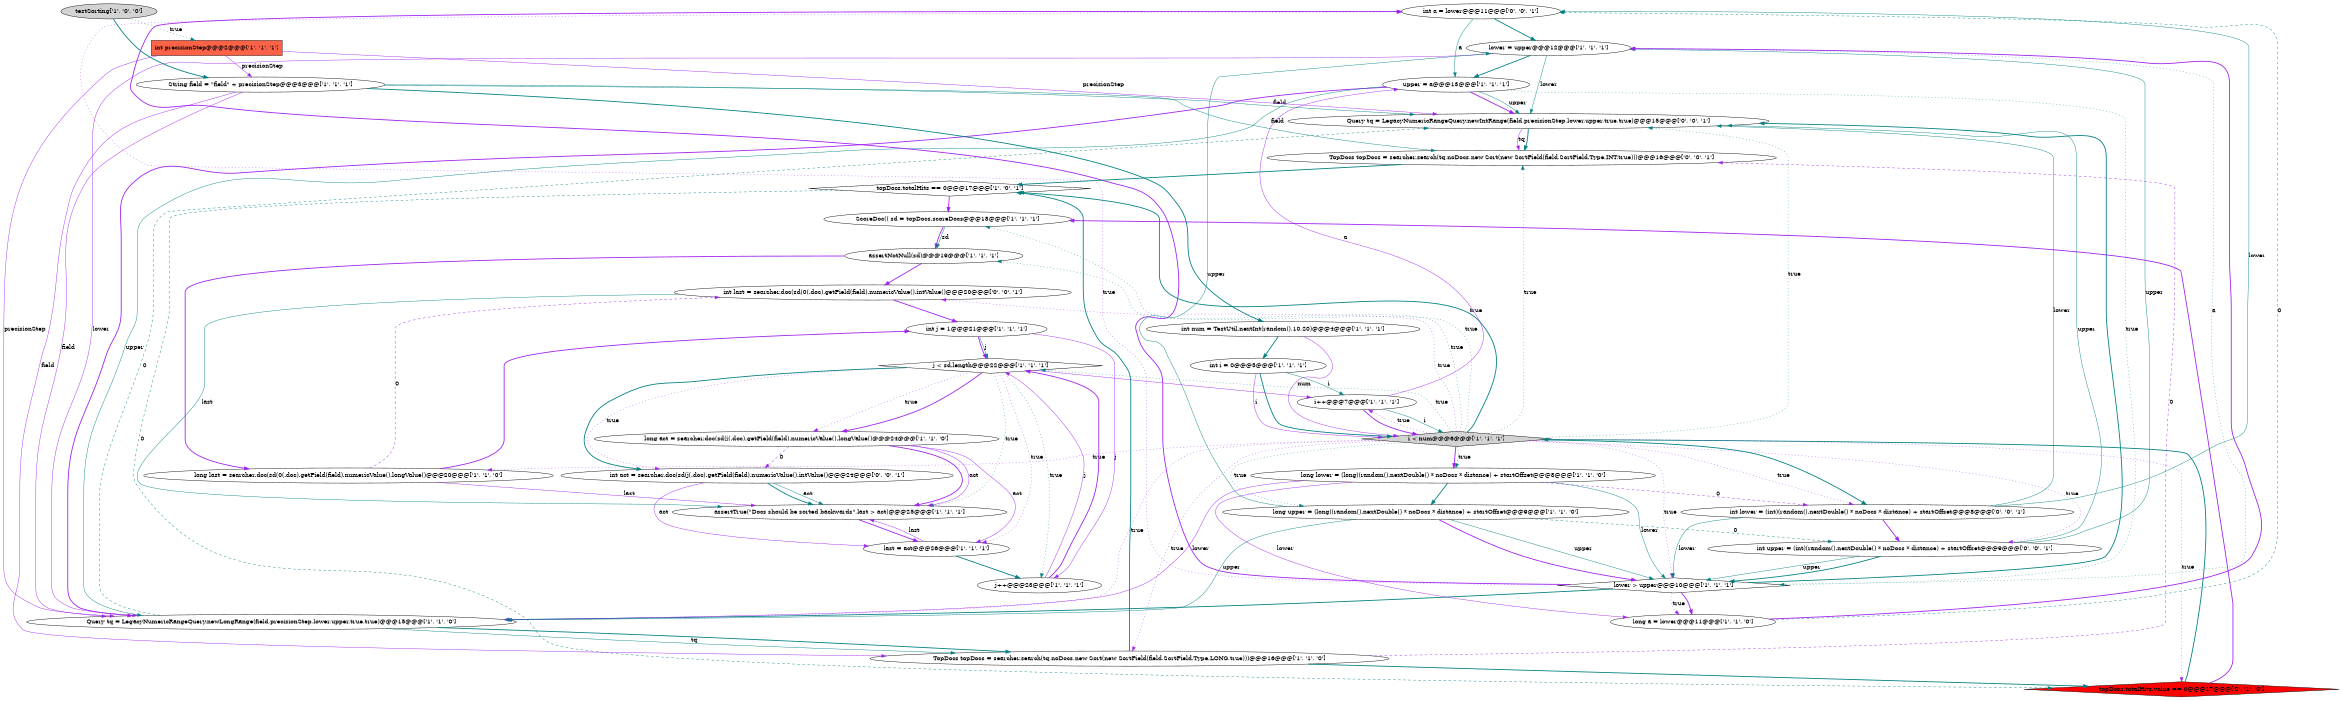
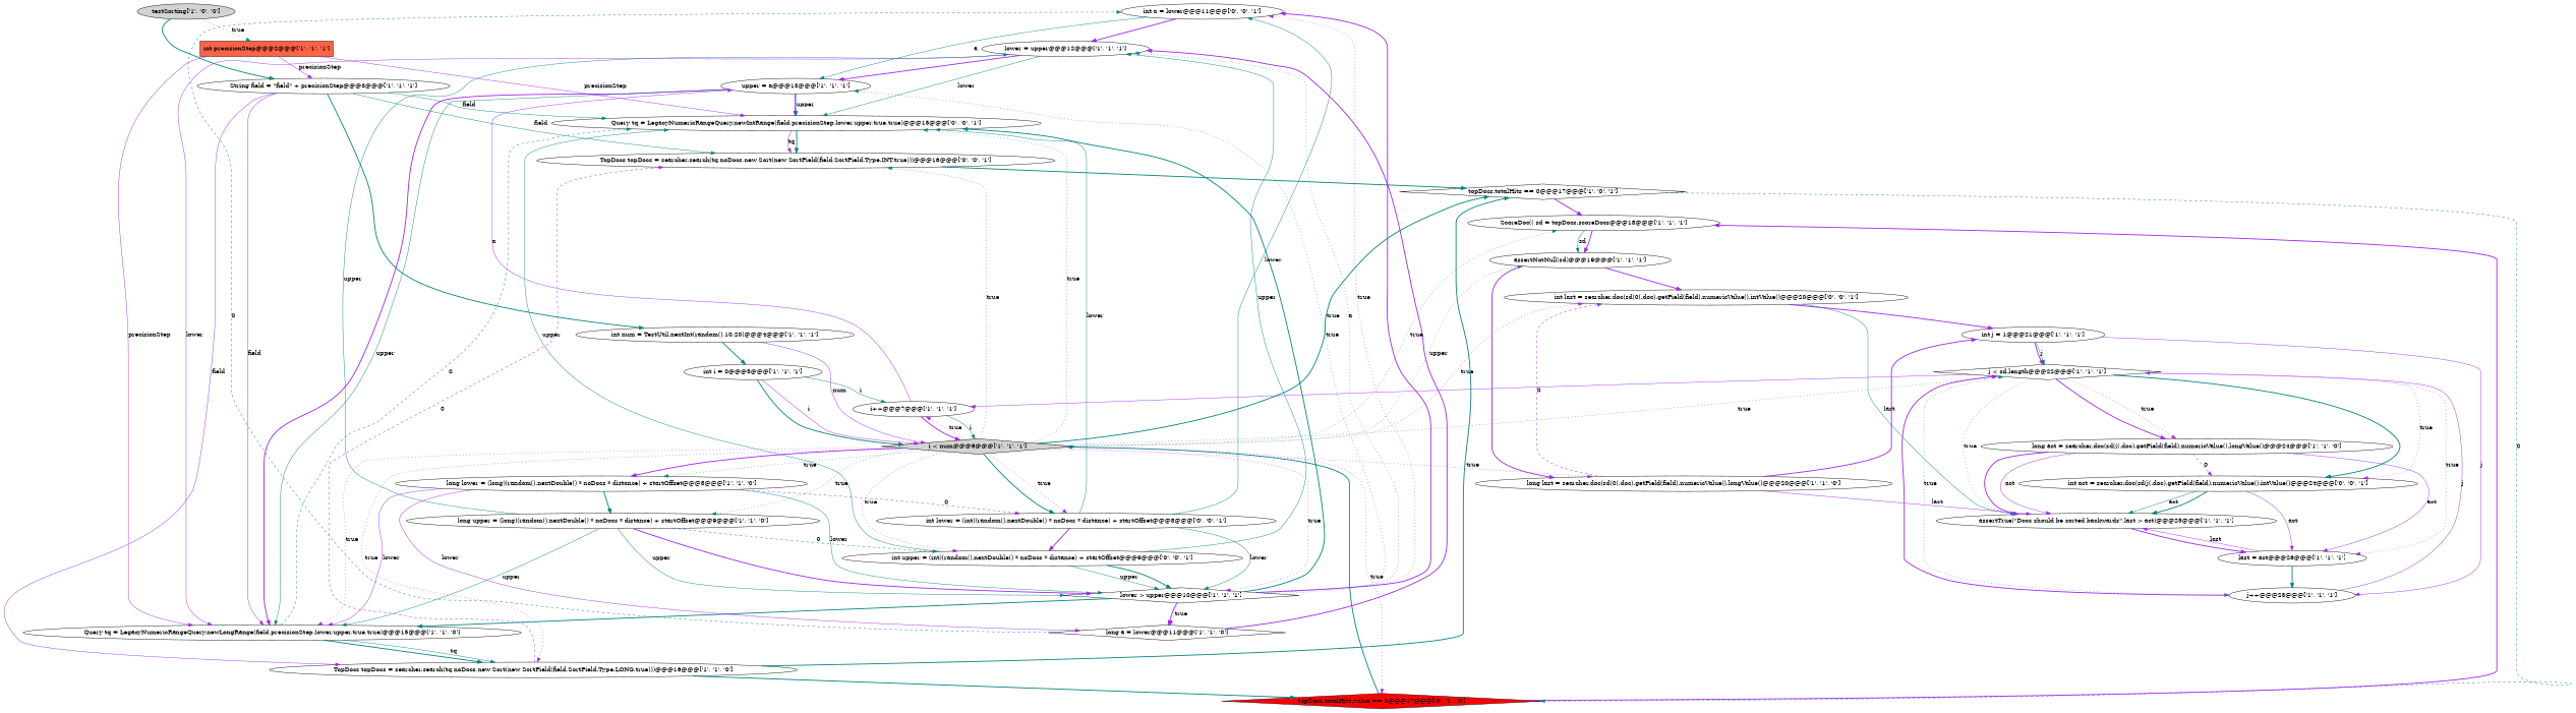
  digraph {
    node [fillcolor=white shape=ellipse style=filled]
    edge [color=teal style=solid]
    n1 [label="int a = lower@@@11@@@['0', '0', '1']"]
    n2 [label="lower = upper@@@12@@@['1', '1', '1']"]
    n3 [label="upper = a@@@13@@@['1', '1', '1']"]
    n4 [label="Query tq = LegacyNumericRangeQuery.newIntRange(field,precisionStep,lower,upper,true,true)@@@15@@@['0', '0', '1']"]
    n5 [label="Query tq = LegacyNumericRangeQuery.newLongRange(field,precisionStep,lower,upper,true,true)@@@15@@@['1', '1', '0']"]
    n6 [label="int upper = (int)(random().nextDouble() * noDocs * distance) + startOffset@@@9@@@['0', '0', '1']"]
    n7 [label="lower > upper@@@10@@@['1', '1', '1']" shape=diamond]
    n8 [label="TopDocs topDocs = searcher.search(tq,noDocs,new Sort(new SortField(field,SortField.Type.INT,true)))@@@16@@@['0', '0', '1']"]
-   n9 [label="long a = lower@@@11@@@['1', '1', '0']"]
+   n9 [label="long a = lower@@@11@@@['1', '1', '0']" shape=diamond]
    n10 [label="topDocs.totalHits == 0@@@17@@@['1', '0', '1']" shape=diamond]
    n11 [label="ScoreDoc(( sd = topDocs.scoreDocs@@@18@@@['1', '1', '1']"]
    n12 [fillcolor=red label="topDocs.totalHits.value == 0@@@17@@@['0', '1', '0']" shape=diamond]
    n13 [fillcolor=lightgray label="i < num@@@6@@@['1', '1', '1']" shape=diamond]
    n14 [label="i++@@@7@@@['1', '1', '1']"]
    n15 [label="int last = searcher.doc(sd(0(.doc).getField(field).numericValue().intValue()@@@20@@@['0', '0', '1']"]
    n16 [label="long lower = (long)(random().nextDouble() * noDocs * distance) + startOffset@@@8@@@['1', '1', '0']"]
    n17 [label="TopDocs topDocs = searcher.search(tq,noDocs,new Sort(new SortField(field,SortField.Type.LONG,true)))@@@16@@@['1', '1', '0']"]
    n18 [label="long upper = (long)(random().nextDouble() * noDocs * distance) + startOffset@@@9@@@['1', '1', '0']"]
    n19 [label="j < sd.length@@@22@@@['1', '1', '1']" shape=diamond]
    n20 [label="assertNotNull(sd)@@@19@@@['1', '1', '1']"]
    n21 [label="long last = searcher.doc(sd(0(.doc).getField(field).numericValue().longValue()@@@20@@@['1', '1', '0']"]
    n22 [label="int lower = (int)(random().nextDouble() * noDocs * distance) + startOffset@@@8@@@['0', '0', '1']"]
    n23 [label="int j = 1@@@21@@@['1', '1', '1']"]
    n24 [label="assertTrue(\"Docs should be sorted backwards\",last > act)@@@25@@@['1', '1', '1']"]
    n25 [label="j++@@@23@@@['1', '1', '1']"]
    n26 [label="long act = searcher.doc(sd(j(.doc).getField(field).numericValue().longValue()@@@24@@@['1', '1', '0']"]
    n27 [label="int act = searcher.doc(sd(j(.doc).getField(field).numericValue().intValue()@@@24@@@['0', '0', '1']"]
    n28 [label="last = act@@@26@@@['1', '1', '1']"]
    n29 [label="int num = TestUtil.nextInt(random(),10,20)@@@4@@@['1', '1', '1']"]
    n30 [label="int i = 0@@@5@@@['1', '1', '1']"]
    n31 [label="String field = \"field\" + precisionStep@@@3@@@['1', '1', '1']"]
    n32 [fillcolor=tomato label="int precisionStep@@@2@@@['1', '1', '1']" shape=box]
    n33 [fillcolor=lightgray label="testSorting['1', '0', '0']"]
-   n1 -> n2 [style=bold]
+   n1 -> n2 [color=purple style=bold]
    n1 -> n3 [label=a]
-   n2 -> n3 [style=bold]
+   n2 -> n3 [color=purple style=bold]
    n2 -> n4 [label=lower]
    n2 -> n5 [color=purple label=lower]
    n3 -> n4 [color=purple style=bold]
    n3 -> n4 [label=upper]
    n3 -> n5 [color=purple style=bold]
    n3 -> n5 [label=upper]
    n4 -> n8 [style=bold]
    n4 -> n8 [color=purple label=tq]
    n5 -> n4 [label=0 style=dashed]
    n5 -> n17 [style=bold]
    n5 -> n17 [label=tq]
    n6 -> n2 [label=upper]
    n6 -> n4 [label=upper]
    n6 -> n7 [label=upper]
    n6 -> n7 [style=bold]
    n7 -> n1 [color=purple label=true style=dotted]
    n7 -> n1 [color=purple style=bold]
    n7 -> n2 [label=a style=dotted]
-   n3 -> n7 [label=true style=dotted]
+   n7 -> n3 [label=true style=dotted]
    n7 -> n4 [style=bold]
    n7 -> n5 [style=bold]
    n7 -> n9 [color=purple style=bold]
    n7 -> n9 [color=purple label=true style=dotted]
    n8 -> n10 [style=bold]
    n9 -> n1 [label=0 style=dashed]
    n9 -> n2 [color=purple style=bold]
    n10 -> n11 [color=purple style=bold]
    n10 -> n12 [label=0 style=dashed]
    n11 -> n20 [color=purple style=bold]
    n11 -> n20 [label=sd]
    n12 -> n11 [color=purple style=bold]
    n12 -> n13 [style=bold]
    n13 -> n4 [label=true style=dotted]
    n13 -> n5 [color=purple label=true style=dotted]
    n13 -> n6 [color=purple label=true style=dotted]
    n13 -> n7 [color=purple label=true style=dotted]
    n13 -> n8 [label=true style=dotted]
    n13 -> n10 [label=true style=bold]
    n13 -> n11 [label=true style=dotted]
    n13 -> n12 [color=purple label=true style=dotted]
    n13 -> n14 [color=purple label=true style=dotted]
    n13 -> n15 [color=purple label=true style=dotted]
    n13 -> n16 [color=purple style=bold]
    n13 -> n16 [label=true style=dotted]
    n13 -> n17 [color=purple label=true style=dotted]
    n13 -> n18 [label=true style=dotted]
    n13 -> n19 [label=true style=dotted]
-   n13 -> n20 [label=true style=dotted]
+   n13 -> n20 [label=upper style=dotted]
    n13 -> n21 [color=purple label=true style=dotted]
    n13 -> n22 [style=bold]
    n13 -> n22 [color=purple label=true style=dotted]
    n14 -> n3 [color=purple label=a]
    n14 -> n13 [label=i]
    n14 -> n13 [color=purple style=bold]
    n15 -> n23 [color=purple style=bold]
    n15 -> n24 [label=last]
    n16 -> n5 [color=purple label=lower]
    n16 -> n7 [label=lower]
    n16 -> n9 [color=purple label=lower]
    n16 -> n18 [style=bold]
    n16 -> n22 [color=purple label=0 style=dashed]
    n17 -> n8 [color=purple label=0 style=dashed]
    n17 -> n10 [style=bold]
    n17 -> n12 [style=bold]
    n18 -> n2 [label=upper]
    n18 -> n5 [label=upper]
    n18 -> n6 [label=0 style=dashed]
    n18 -> n7 [label=upper]
    n18 -> n7 [color=purple style=bold]
    n19 -> n14 [color=purple]
    n19 -> n24 [label=true style=dotted]
    n19 -> n25 [label=true style=dotted]
    n19 -> n26 [color=purple label=true style=dotted]
    n19 -> n26 [color=purple style=bold]
    n19 -> n27 [color=purple label=true style=dotted]
    n19 -> n27 [style=bold]
    n19 -> n28 [color=purple label=true style=dotted]
    n20 -> n15 [color=purple style=bold]
    n20 -> n21 [color=purple style=bold]
    n21 -> n15 [color=purple label=0 style=dashed]
    n21 -> n23 [color=purple style=bold]
    n21 -> n24 [color=purple label=last]
    n22 -> n1 [label=lower]
    n22 -> n4 [label=lower]
    n22 -> n6 [color=purple style=bold]
    n22 -> n7 [label=lower]
    n23 -> n19 [color=purple style=bold]
    n23 -> n19 [label=j]
    n23 -> n25 [color=purple label=j]
    n24 -> n28 [color=purple style=bold]
    n25 -> n19 [color=purple label=j]
    n25 -> n19 [color=purple style=bold]
    n26 -> n24 [color=purple style=bold]
    n26 -> n24 [color=purple label=act]
    n26 -> n27 [color=purple label=0 style=dashed]
    n26 -> n28 [color=purple label=act]
    n27 -> n24 [label=act]
    n27 -> n24 [style=bold]
    n27 -> n28 [color=purple label=act]
    n28 -> n24 [color=purple label=last]
    n28 -> n25 [style=bold]
    n29 -> n13 [color=purple label=num]
    n29 -> n30 [style=bold]
    n30 -> n13 [color=purple label=i]
    n30 -> n13 [style=bold]
    n30 -> n14 [label=i]
    n31 -> n4 [label=field]
    n31 -> n5 [color=purple label=field]
    n31 -> n8 [label=field]
    n31 -> n17 [color=purple label=field]
    n31 -> n29 [style=bold]
    n32 -> n4 [color=purple label=precisionStep]
    n32 -> n5 [color=purple label=precisionStep]
    n32 -> n31 [color=purple label=precisionStep]
    n33 -> n31 [style=bold]
    n33 -> n32 [label=true style=dotted]
  }
